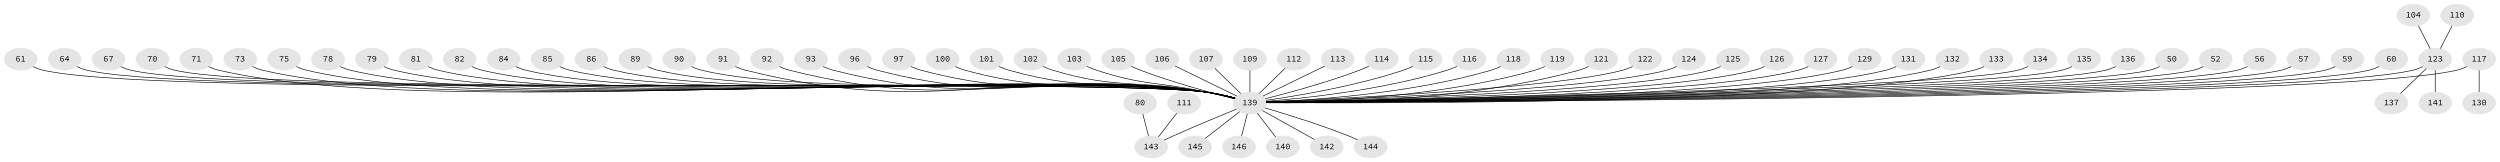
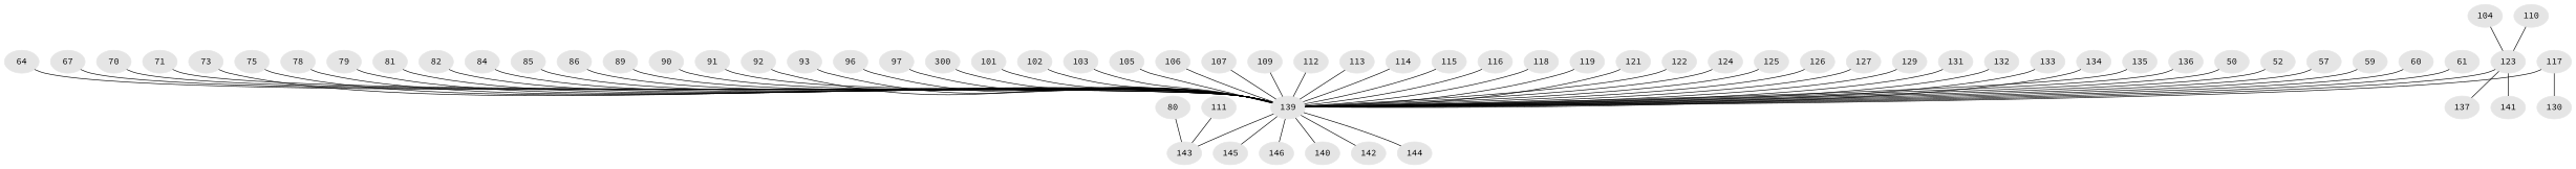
  graph {
    fontname="Source Code Pro"
    node [color=gray90 fontname="Source Code Pro" style=filled]
    edge [fontname="Source Code Pro"]
    139 [super="+5+12+45+31+128+34+76+44+46+47+138+48+95+98+108+49"]
    140
    142
    143
    144
    145
    146
    50
    52
-   56
    57
    59
    60
    61
    64
    67
    70
    71
    73
    75
    78
    79
    80
    81
    82
    84
    85
    86
    89
    90
    91
    92
    93
    96
    97
-   100
+   100 [label=300]
    101
    102 [super="+94"]
    103
    123 [super="+87"]
    137
    141
    104
    105
    106
    107
    109
    110
    111
    112
    113
    114
    115
    116
    117
    130
    118
    119
    121
    122
    124
    125
    126
    127
    129
    131
    132
    133
    134
    135
    136
    139 -- 140
    139 -- 142
    139 -- 143
    139 -- 144
    139 -- 145
    139 -- 146
    50 -- 139
    52 -- 139
-   56 -- 139
    57 -- 139
    59 -- 139
    60 -- 139
    61 -- 139
    64 -- 139
    67 -- 139
    70 -- 139
    71 -- 139
    73 -- 139
    75 -- 139
    78 -- 139
    79 -- 139
    80 -- 143
    81 -- 139
    82 -- 139
    84 -- 139
    85 -- 139
    86 -- 139
    89 -- 139
    90 -- 139
    91 -- 139
    92 -- 139
    93 -- 139
    96 -- 139
    97 -- 139
    100 -- 139
    101 -- 139
    102 -- 139
    103 -- 139
    123 -- 139
    123 -- 137
    123 -- 141
    104 -- 123
    105 -- 139
    106 -- 139
    107 -- 139
    109 -- 139
    110 -- 123
    111 -- 143
    112 -- 139
    113 -- 139
    114 -- 139
    115 -- 139
    116 -- 139
    117 -- 139
    117 -- 130
    118 -- 139
    119 -- 139
    121 -- 139
    122 -- 139
    124 -- 139
    125 -- 139
    126 -- 139
    127 -- 139
    129 -- 139
    131 -- 139
    132 -- 139
    133 -- 139
    134 -- 139
    135 -- 139
    136 -- 139
  }
